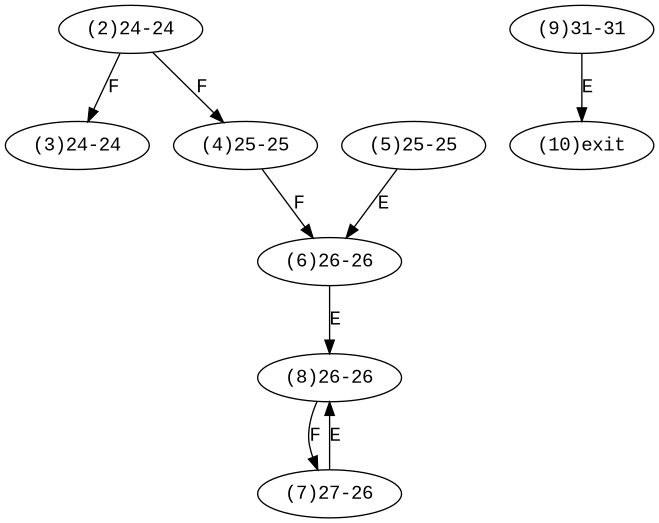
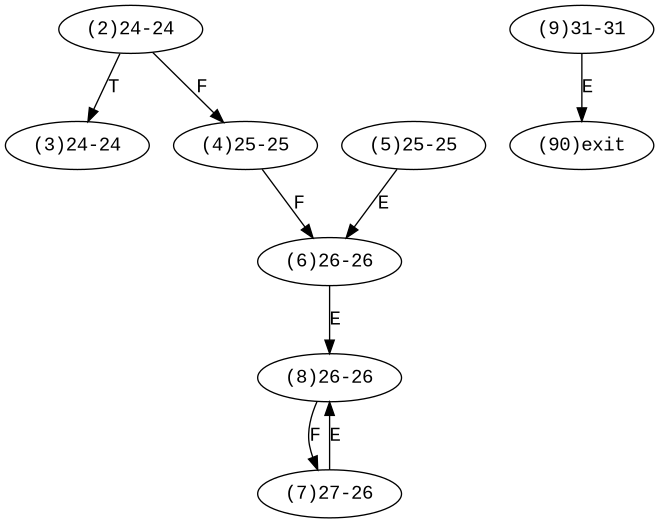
  digraph {
    fontname="Liberation Mono"
    node [fontname="Liberation Mono"]
    edge [fontname="Liberation Mono"]
    n1 [label="(2)24-24"]
    n2 [label="(3)24-24"]
    n3 [label="(4)25-25"]
    n4 [label="(6)26-26"]
-   n5 [label="(10)exit"]
+   n5 [label="(90)exit"]
    n6 [label="(5)25-25"]
    n7 [label="(8)26-26"]
    n8 [label="(7)27-26"]
    n9 [label="(9)31-31"]
-   n1 -> n2 [label=F]
+   n1 -> n2 [label=T]
    n1 -> n3 [label=F]
    n3 -> n4 [label=F]
    n4 -> n7 [label=E]
    n6 -> n4 [label=E]
    n7 -> n8 [label=F]
    n8 -> n7 [label=E]
    n9 -> n5 [label=E]
  }
